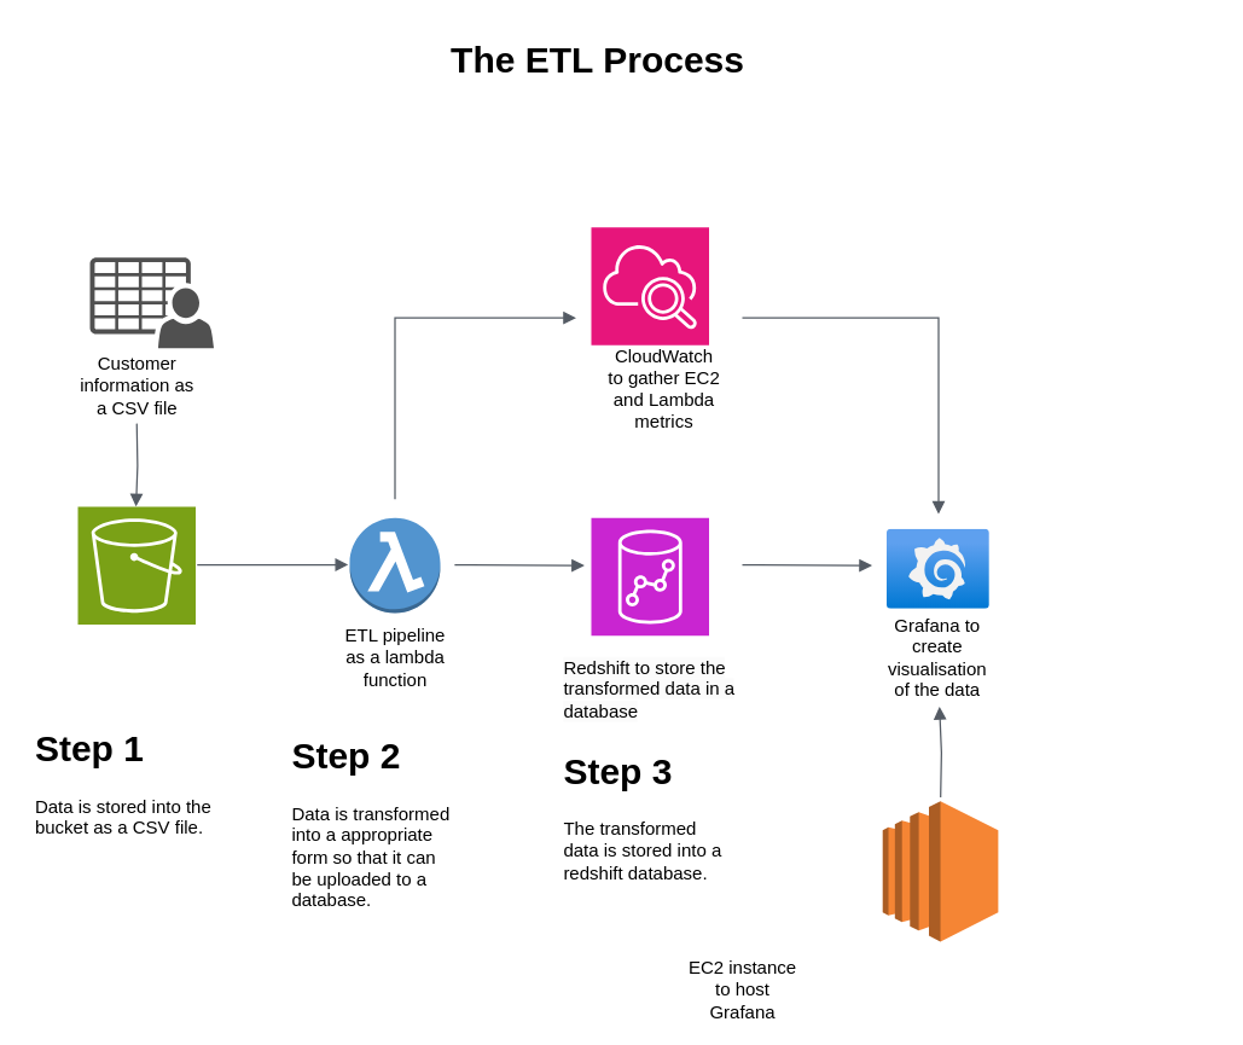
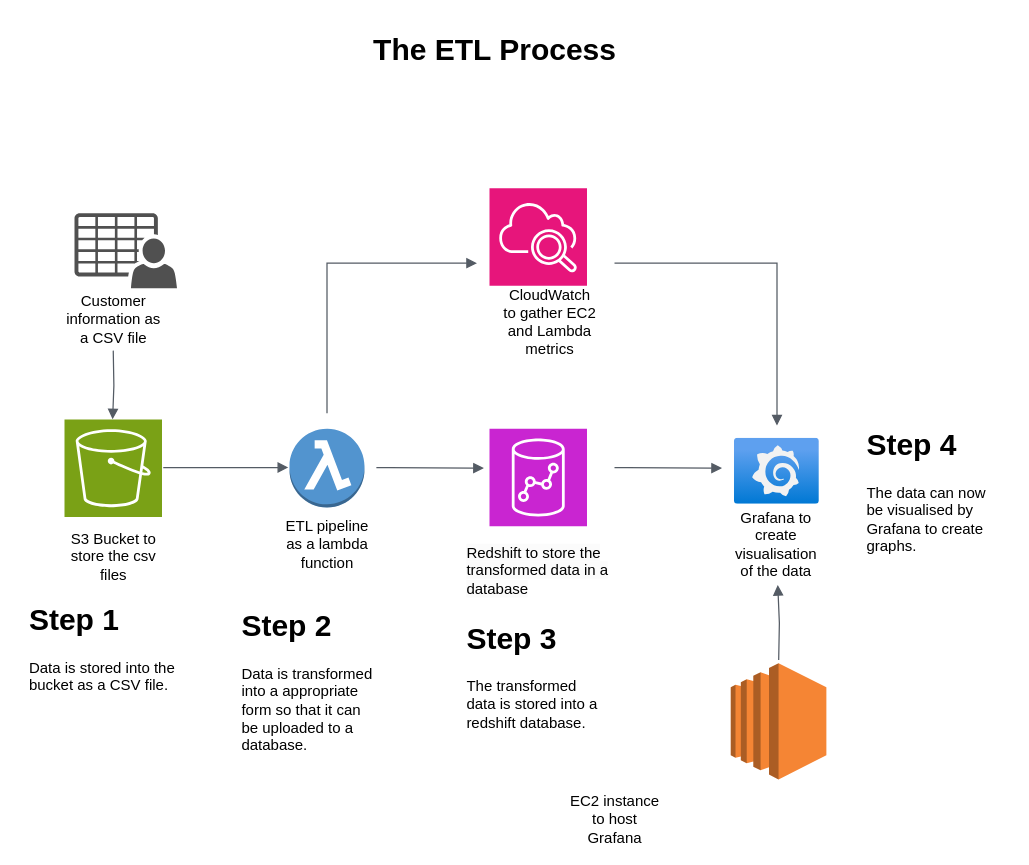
  <mxCell id="0" />
  <mxCell id="1" parent="0" />
  <mxCell id="2" value="" style="sketch=0;points=[[0,0,0],[0.25,0,0],[0.5,0,0],[0.75,0,0],[1,0,0],[0,1,0],[0.25,1,0],[0.5,1,0],[0.75,1,0],[1,1,0],[0,0.25,0],[0,0.5,0],[0,0.75,0],[1,0.25,0],[1,0.5,0],[1,0.75,0]];outlineConnect=0;fontColor=#232F3E;fillColor=#C925D1;strokeColor=#ffffff;dashed=0;verticalLabelPosition=bottom;verticalAlign=top;align=center;html=1;fontSize=12;fontStyle=0;aspect=fixed;shape=mxgraph.aws4.resourceIcon;resIcon=mxgraph.aws4.redshift;" vertex="1" parent="1"><mxGeometry x="391" y="342.5" width="78" height="78" as="geometry" /></mxCell>
  <mxCell id="3" value="" style="sketch=0;points=[[0,0,0],[0.25,0,0],[0.5,0,0],[0.75,0,0],[1,0,0],[0,1,0],[0.25,1,0],[0.5,1,0],[0.75,1,0],[1,1,0],[0,0.25,0],[0,0.5,0],[0,0.75,0],[1,0.25,0],[1,0.5,0],[1,0.75,0]];outlineConnect=0;fontColor=#232F3E;fillColor=#7AA116;strokeColor=#ffffff;dashed=0;verticalLabelPosition=bottom;verticalAlign=top;align=center;html=1;fontSize=12;fontStyle=0;aspect=fixed;shape=mxgraph.aws4.resourceIcon;resIcon=mxgraph.aws4.s3;" vertex="1" parent="1"><mxGeometry x="51" y="335" width="78" height="78" as="geometry" /></mxCell>
  <mxCell id="4" value="" style="outlineConnect=0;dashed=0;verticalLabelPosition=bottom;verticalAlign=top;align=center;html=1;shape=mxgraph.aws3.ec2;fillColor=#F58534;gradientColor=none;" vertex="1" parent="1"><mxGeometry x="584" y="530" width="76.5" height="93" as="geometry" /></mxCell>
  <mxCell id="5" value="" style="image;aspect=fixed;html=1;points=[];align=center;fontSize=12;image=img/lib/azure2/other/Grafana.svg;" vertex="1" parent="1"><mxGeometry x="587" y="350.2" width="68" height="52.8" as="geometry" /></mxCell>
  <mxCell id="6" value="" style="outlineConnect=0;dashed=0;verticalLabelPosition=bottom;verticalAlign=top;align=center;html=1;shape=mxgraph.aws3.lambda_function;fillColor=#5294CF;gradientColor=none;" vertex="1" parent="1"><mxGeometry x="231" y="342.5" width="60" height="63" as="geometry" /></mxCell>
  <mxCell id="7" value="" style="sketch=0;points=[[0,0,0],[0.25,0,0],[0.5,0,0],[0.75,0,0],[1,0,0],[0,1,0],[0.25,1,0],[0.5,1,0],[0.75,1,0],[1,1,0],[0,0.25,0],[0,0.5,0],[0,0.75,0],[1,0.25,0],[1,0.5,0],[1,0.75,0]];points=[[0,0,0],[0.25,0,0],[0.5,0,0],[0.75,0,0],[1,0,0],[0,1,0],[0.25,1,0],[0.5,1,0],[0.75,1,0],[1,1,0],[0,0.25,0],[0,0.5,0],[0,0.75,0],[1,0.25,0],[1,0.5,0],[1,0.75,0]];outlineConnect=0;fontColor=#232F3E;fillColor=#E7157B;strokeColor=#ffffff;dashed=0;verticalLabelPosition=bottom;verticalAlign=top;align=center;html=1;fontSize=12;fontStyle=0;aspect=fixed;shape=mxgraph.aws4.resourceIcon;resIcon=mxgraph.aws4.cloudwatch_2;" vertex="1" parent="1"><mxGeometry x="391" y="150" width="78" height="78" as="geometry" /></mxCell>
  <mxCell id="8" value="" style="sketch=0;pointerEvents=1;shadow=0;dashed=0;html=1;strokeColor=none;fillColor=#505050;labelPosition=center;verticalLabelPosition=bottom;verticalAlign=top;outlineConnect=0;align=center;shape=mxgraph.office.users.csv_file;" vertex="1" parent="1"><mxGeometry x="59" y="170" width="82" height="60" as="geometry" /></mxCell>
  <mxCell id="9" value="Customer information as a CSV file" style="text;html=1;align=center;verticalAlign=middle;whiteSpace=wrap;rounded=0;" vertex="1" parent="1"><mxGeometry x="51" y="240" width="79" height="30" as="geometry" /></mxCell>
  <mxCell id="10" value="" style="edgeStyle=orthogonalEdgeStyle;html=1;endArrow=block;elbow=vertical;startArrow=none;endFill=1;strokeColor=#545B64;rounded=0;" edge="1" parent="1"><mxGeometry width="100" relative="1" as="geometry"><mxPoint x="622.35" y="527.5" as="sourcePoint" /><mxPoint x="621.6" y="467.5" as="targetPoint" /></mxGeometry></mxCell>
  <mxCell id="11" value="" style="edgeStyle=orthogonalEdgeStyle;html=1;endArrow=block;elbow=vertical;startArrow=none;endFill=1;strokeColor=#545B64;rounded=0;" edge="1" parent="1"><mxGeometry width="100" relative="1" as="geometry"><mxPoint x="130" y="373.5" as="sourcePoint" /><mxPoint x="230" y="373.5" as="targetPoint" /></mxGeometry></mxCell>
  <mxCell id="12" value="" style="edgeStyle=orthogonalEdgeStyle;html=1;endArrow=block;elbow=vertical;startArrow=none;endFill=1;strokeColor=#545B64;rounded=0;" edge="1" parent="1"><mxGeometry width="100" relative="1" as="geometry"><mxPoint x="90" y="280" as="sourcePoint" /><mxPoint x="89.5" y="335" as="targetPoint" /></mxGeometry></mxCell>
+ <mxCell id="13" value="S3 Bucket to store the csv files" style="text;html=1;align=center;verticalAlign=middle;whiteSpace=wrap;rounded=0;" vertex="1" parent="1"><mxGeometry x="51" y="430" width="79" height="30" as="geometry" /></mxCell>
  <mxCell id="14" value="ETL pipeline as a lambda function" style="text;html=1;align=center;verticalAlign=middle;whiteSpace=wrap;rounded=0;" vertex="1" parent="1"><mxGeometry x="221.5" y="420" width="79" height="30" as="geometry" /></mxCell>
  <mxCell id="15" value="EC2 instance to host Grafana" style="text;html=1;align=center;verticalAlign=middle;whiteSpace=wrap;rounded=0;" vertex="1" parent="1"><mxGeometry x="451.5" y="640" width="79" height="30" as="geometry" /></mxCell>
  <mxCell id="16" value="Grafana to create visualisation of the data" style="text;html=1;align=center;verticalAlign=middle;whiteSpace=wrap;rounded=0;" vertex="1" parent="1"><mxGeometry x="581" y="420" width="79" height="30" as="geometry" /></mxCell>
  <mxCell id="17" value="CloudWatch to gather EC2 and Lambda metrics" style="text;html=1;align=center;verticalAlign=middle;whiteSpace=wrap;rounded=0;" vertex="1" parent="1"><mxGeometry x="400" y="242" width="79" height="30" as="geometry" /></mxCell>
  <mxCell id="18" value="&lt;span style=&quot;color: rgb(0, 0, 0); font-family: Helvetica; font-size: 12px; font-style: normal; font-variant-ligatures: normal; font-variant-caps: normal; font-weight: 400; letter-spacing: normal; orphans: 2; text-align: center; text-indent: 0px; text-transform: none; widows: 2; word-spacing: 0px; -webkit-text-stroke-width: 0px; white-space: normal; background-color: rgb(251, 251, 251); text-decoration-thickness: initial; text-decoration-style: initial; text-decoration-color: initial; display: inline !important; float: none;&quot;&gt;Redshift to store the transformed data in a database&lt;/span&gt;" style="text;whiteSpace=wrap;html=1;" vertex="1" parent="1"><mxGeometry x="371" y="427.5" width="130" height="40" as="geometry" /></mxCell>
  <mxCell id="19" value="" style="edgeStyle=orthogonalEdgeStyle;html=1;endArrow=block;elbow=vertical;startArrow=none;endFill=1;strokeColor=#545B64;rounded=0;" edge="1" parent="1"><mxGeometry width="100" relative="1" as="geometry"><mxPoint x="300.5" y="373.5" as="sourcePoint" /><mxPoint x="386.5" y="374" as="targetPoint" /><Array as="points"><mxPoint x="310.5" y="373.5" /><mxPoint x="310.5" y="373.5" /></Array></mxGeometry></mxCell>
  <mxCell id="20" value="" style="edgeStyle=orthogonalEdgeStyle;html=1;endArrow=block;elbow=vertical;startArrow=none;endFill=1;strokeColor=#545B64;rounded=0;" edge="1" parent="1"><mxGeometry width="100" relative="1" as="geometry"><mxPoint x="491" y="373.5" as="sourcePoint" /><mxPoint x="577" y="374" as="targetPoint" /><Array as="points"><mxPoint x="501" y="373.5" /><mxPoint x="501" y="373.5" /></Array></mxGeometry></mxCell>
  <mxCell id="21" value="" style="edgeStyle=orthogonalEdgeStyle;html=1;endArrow=block;elbow=vertical;startArrow=none;endFill=1;strokeColor=#545B64;rounded=0;" edge="1" parent="1"><mxGeometry width="100" relative="1" as="geometry"><mxPoint x="261" y="330" as="sourcePoint" /><mxPoint x="381" y="210" as="targetPoint" /><Array as="points"><mxPoint x="261" y="210" /><mxPoint x="361" y="210" /></Array></mxGeometry></mxCell>
  <mxCell id="22" value="" style="edgeStyle=orthogonalEdgeStyle;html=1;endArrow=block;elbow=vertical;startArrow=none;endFill=1;strokeColor=#545B64;rounded=0;" edge="1" parent="1"><mxGeometry width="100" relative="1" as="geometry"><mxPoint x="491" y="210" as="sourcePoint" /><mxPoint x="621" y="340" as="targetPoint" /><Array as="points"><mxPoint x="521" y="210" /><mxPoint x="621" y="210" /></Array></mxGeometry></mxCell>
  <mxCell id="23" value="&lt;h1 style=&quot;margin-top: 0px;&quot;&gt;Step 1&lt;/h1&gt;&lt;div&gt;Data is stored into the bucket as a CSV file.&lt;/div&gt;" style="text;html=1;whiteSpace=wrap;overflow=hidden;rounded=0;" vertex="1" parent="1"><mxGeometry x="20.5" y="475" width="120.5" height="120" as="geometry" /></mxCell>
  <mxCell id="24" value="&lt;h1 style=&quot;margin-top: 0px;&quot;&gt;Step 2&lt;/h1&gt;&lt;div&gt;Data is transformed into a appropriate form so that it can be uploaded to a database.&lt;/div&gt;" style="text;html=1;whiteSpace=wrap;overflow=hidden;rounded=0;" vertex="1" parent="1"><mxGeometry x="191" y="480" width="110" height="120" as="geometry" /></mxCell>
  <mxCell id="25" value="&lt;h1 style=&quot;margin-top: 0px;&quot;&gt;Step 3&lt;/h1&gt;&lt;div&gt;The transformed data is stored into a redshift database.&lt;/div&gt;" style="text;html=1;whiteSpace=wrap;overflow=hidden;rounded=0;" vertex="1" parent="1"><mxGeometry x="371" y="490" width="110" height="120" as="geometry" /></mxCell>
+ <mxCell id="26" value="&lt;h1 style=&quot;margin-top: 0px;&quot;&gt;Step 4&lt;/h1&gt;&lt;div&gt;The data can now be visualised by Grafana to create graphs.&lt;/div&gt;" style="text;html=1;whiteSpace=wrap;overflow=hidden;rounded=0;" vertex="1" parent="1"><mxGeometry x="691" y="335" width="110" height="120" as="geometry" /></mxCell>
  <mxCell id="27" value="The ETL Process" style="text;strokeColor=none;fillColor=none;html=1;fontSize=24;fontStyle=1;verticalAlign=middle;align=center;" vertex="1" parent="1"><mxGeometry x="345" y="20" width="100" height="40" as="geometry" /></mxCell>
